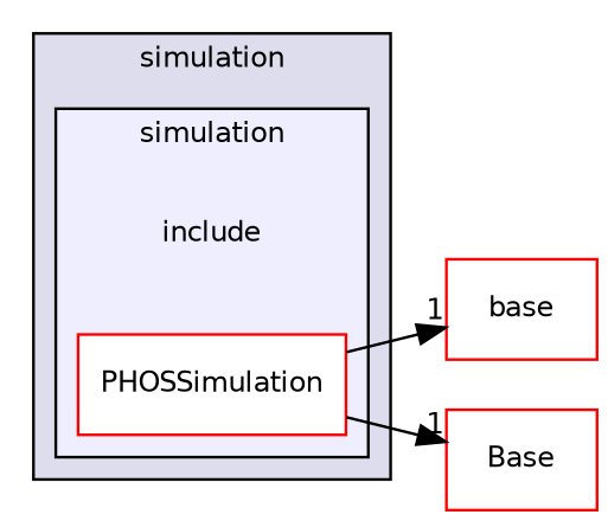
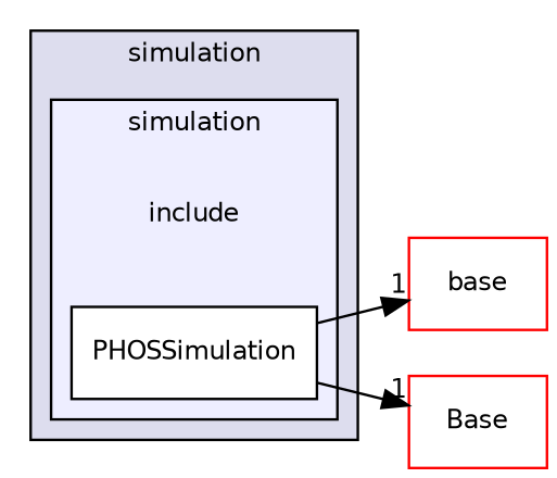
  digraph {
    compound=true
    rankdir=LR
    node [fontname=Helvetica fontsize=10 shape=box color=red]
    edge [headlabel=1 labeldistance=1.5 labelfontname=Helvetica labelfontsize=10]
    n1 [label=include shape=plaintext color=""]
-   n2 [fillcolor=white label=PHOSSimulation style=filled]
+   n2 [color=black fillcolor=white label=PHOSSimulation style=filled]
    n3 [label=base]
    n4 [label=Base]
    subgraph cluster_1 {
      bgcolor="#ddddee"
      fontname=Helvetica
      fontsize=10
      label=simulation
      pencolor=black
      subgraph cluster_2 {
        bgcolor="#eeeeff"
        fontname=Helvetica
        fontsize=10
        label=simulation
        pencolor=black
        n1
        n2
      }
    }
    n2 -> n3
    n2 -> n4
  }
